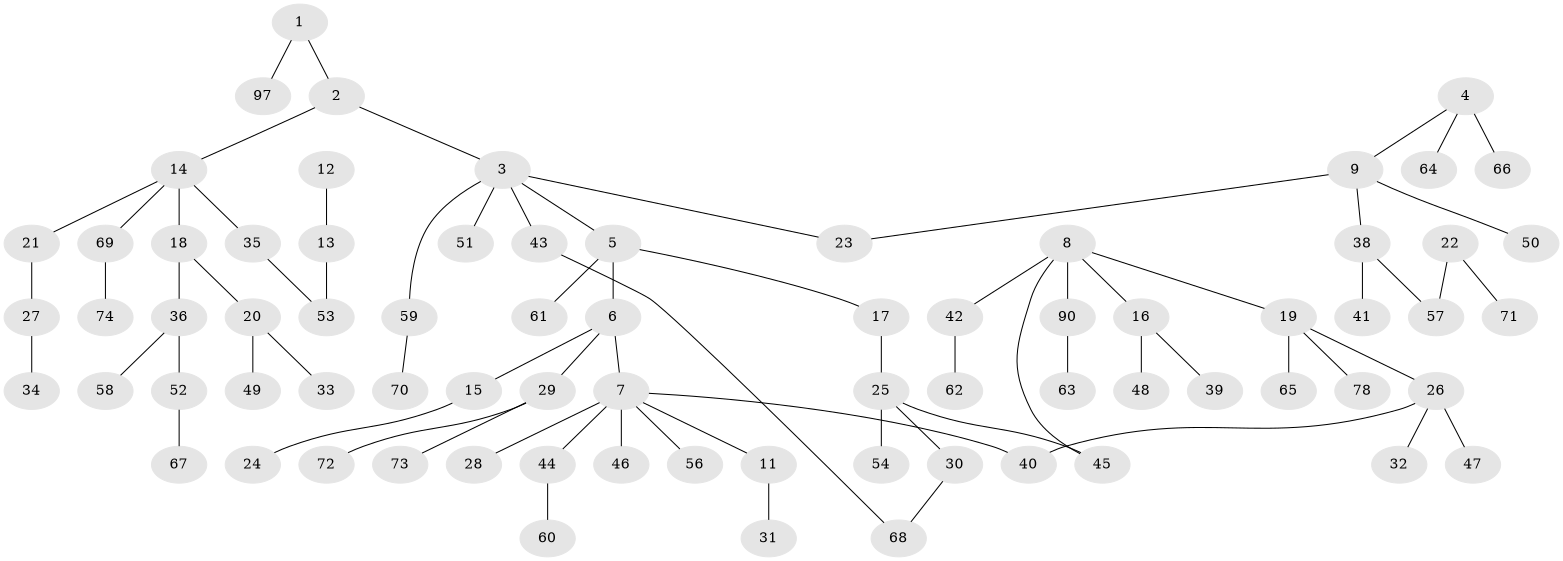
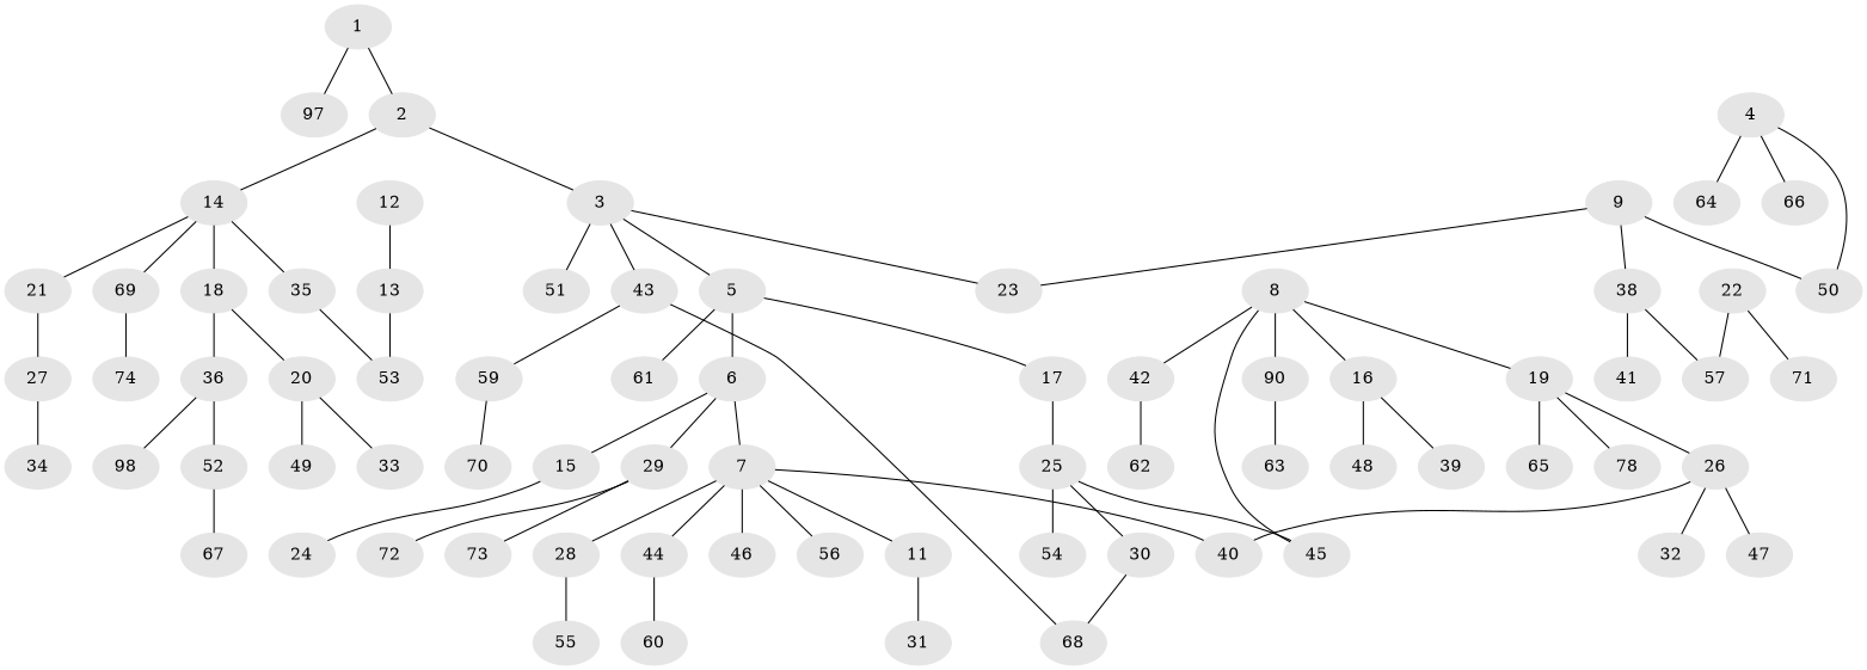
  graph {
    node [color=gray90 style=filled]
    1
    2
    n3 [label=97]
    3
    14
    4
    9
    64
    66
    22
    57
    71
    5
    23
    43
    51
    59
    18
    21
    35
    69
    6
    17
    61
    68
    70
    38
    50
    7
    15
    29
    n32 [label=90]
    8
    16
    19
    42
    45
    25
    11
    28
    40
    44
    46
    56
    24
    72
    73
    31
+   55
    60
    63
    12
    13
    39
    48
    26
    65
    n58 [label=78]
    62
    41
    53
    20
    36
    27
    74
    30
    54
    33
    49
    52
-   58
+   58 [label=98]
    32
    47
    34
    67
    1 -- 2
    1 -- n3
    2 -- 3
    2 -- 14
    3 -- 5
    3 -- 23
    3 -- 43
    3 -- 51
-   3 -- 59
+   43 -- 59
    14 -- 18
    14 -- 21
    14 -- 35
    14 -- 69
-   4 -- 9
+   4 -- 50
    4 -- 64
    4 -- 66
    9 -- 23
    9 -- 38
    9 -- 50
    22 -- 57
    22 -- 71
    5 -- 6
    5 -- 17
    5 -- 61
    43 -- 68
    59 -- 70
    18 -- 20
    18 -- 36
    21 -- 27
    35 -- 53
    69 -- 74
    6 -- 7
    6 -- 15
    6 -- 29
    17 -- 25
    38 -- 57
    38 -- 41
    7 -- 11
    7 -- 28
    7 -- 40
    7 -- 44
    7 -- 46
    7 -- 56
    15 -- 24
    29 -- 72
    29 -- 73
    n32 -- 63
    8 -- n32
    8 -- 16
    8 -- 19
    8 -- 42
    8 -- 45
    16 -- 39
    16 -- 48
    19 -- 26
    19 -- 65
    19 -- n58
    42 -- 62
    25 -- 45
    25 -- 30
    25 -- 54
    11 -- 31
+   28 -- 55
    44 -- 60
    12 -- 13
    13 -- 53
    26 -- 40
    26 -- 32
    26 -- 47
    20 -- 33
    20 -- 49
    36 -- 52
    36 -- 58
    27 -- 34
    30 -- 68
    52 -- 67
  }
